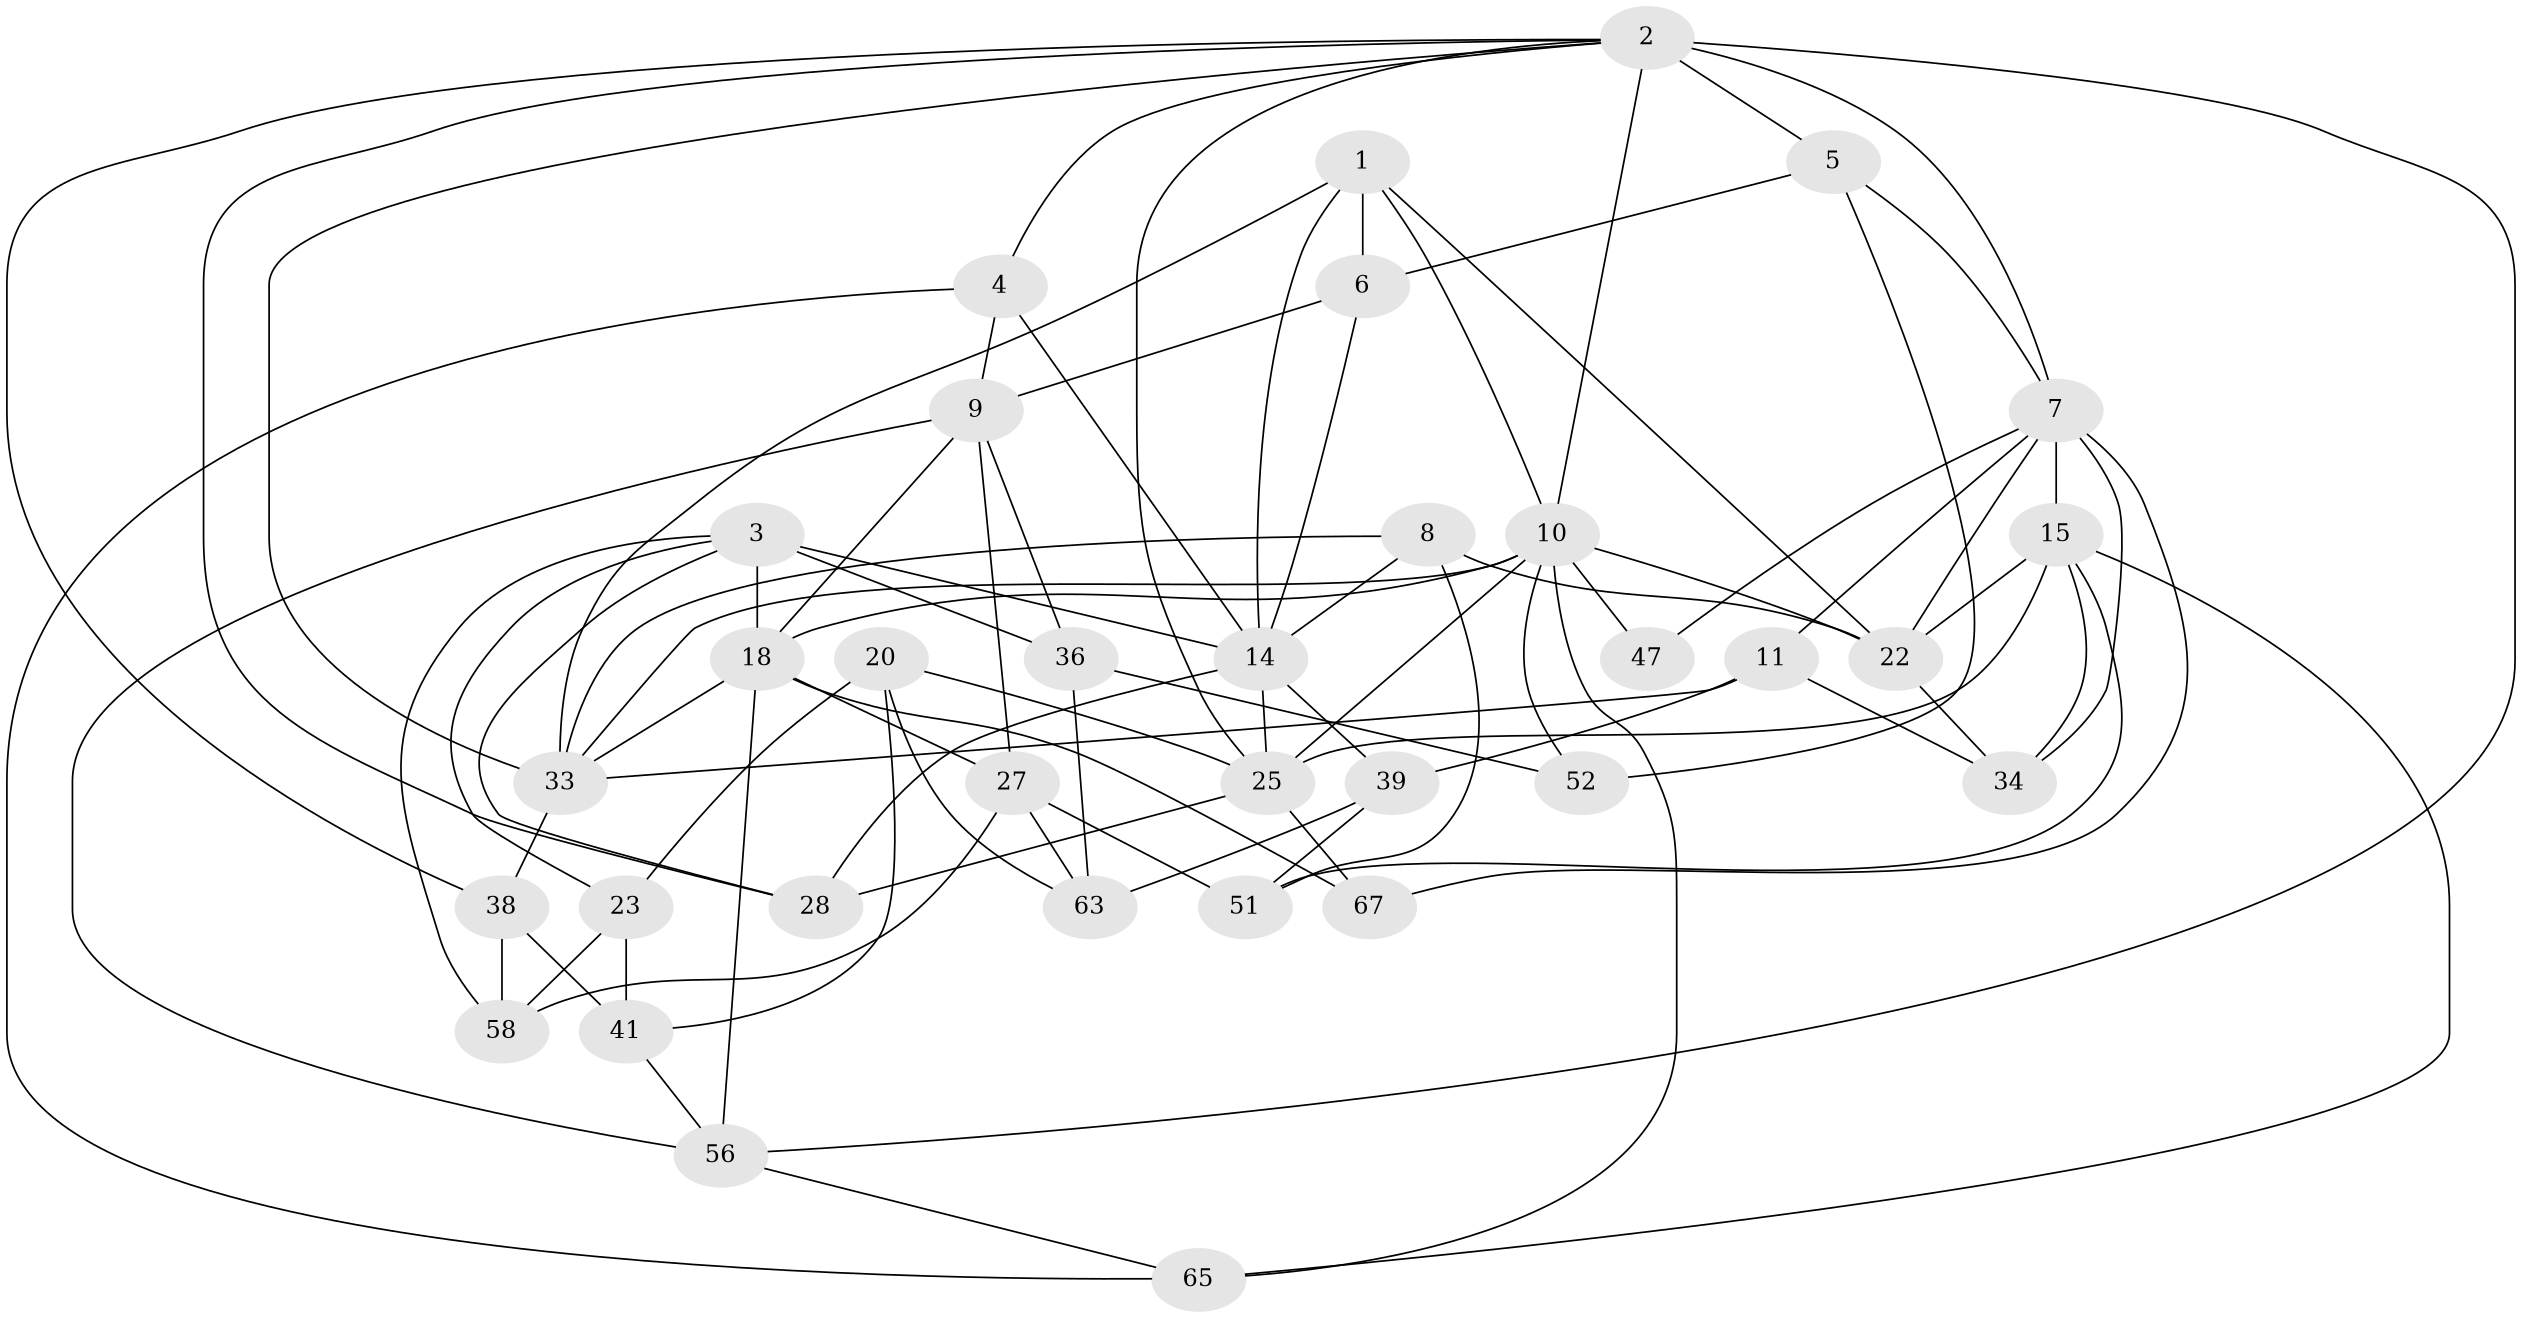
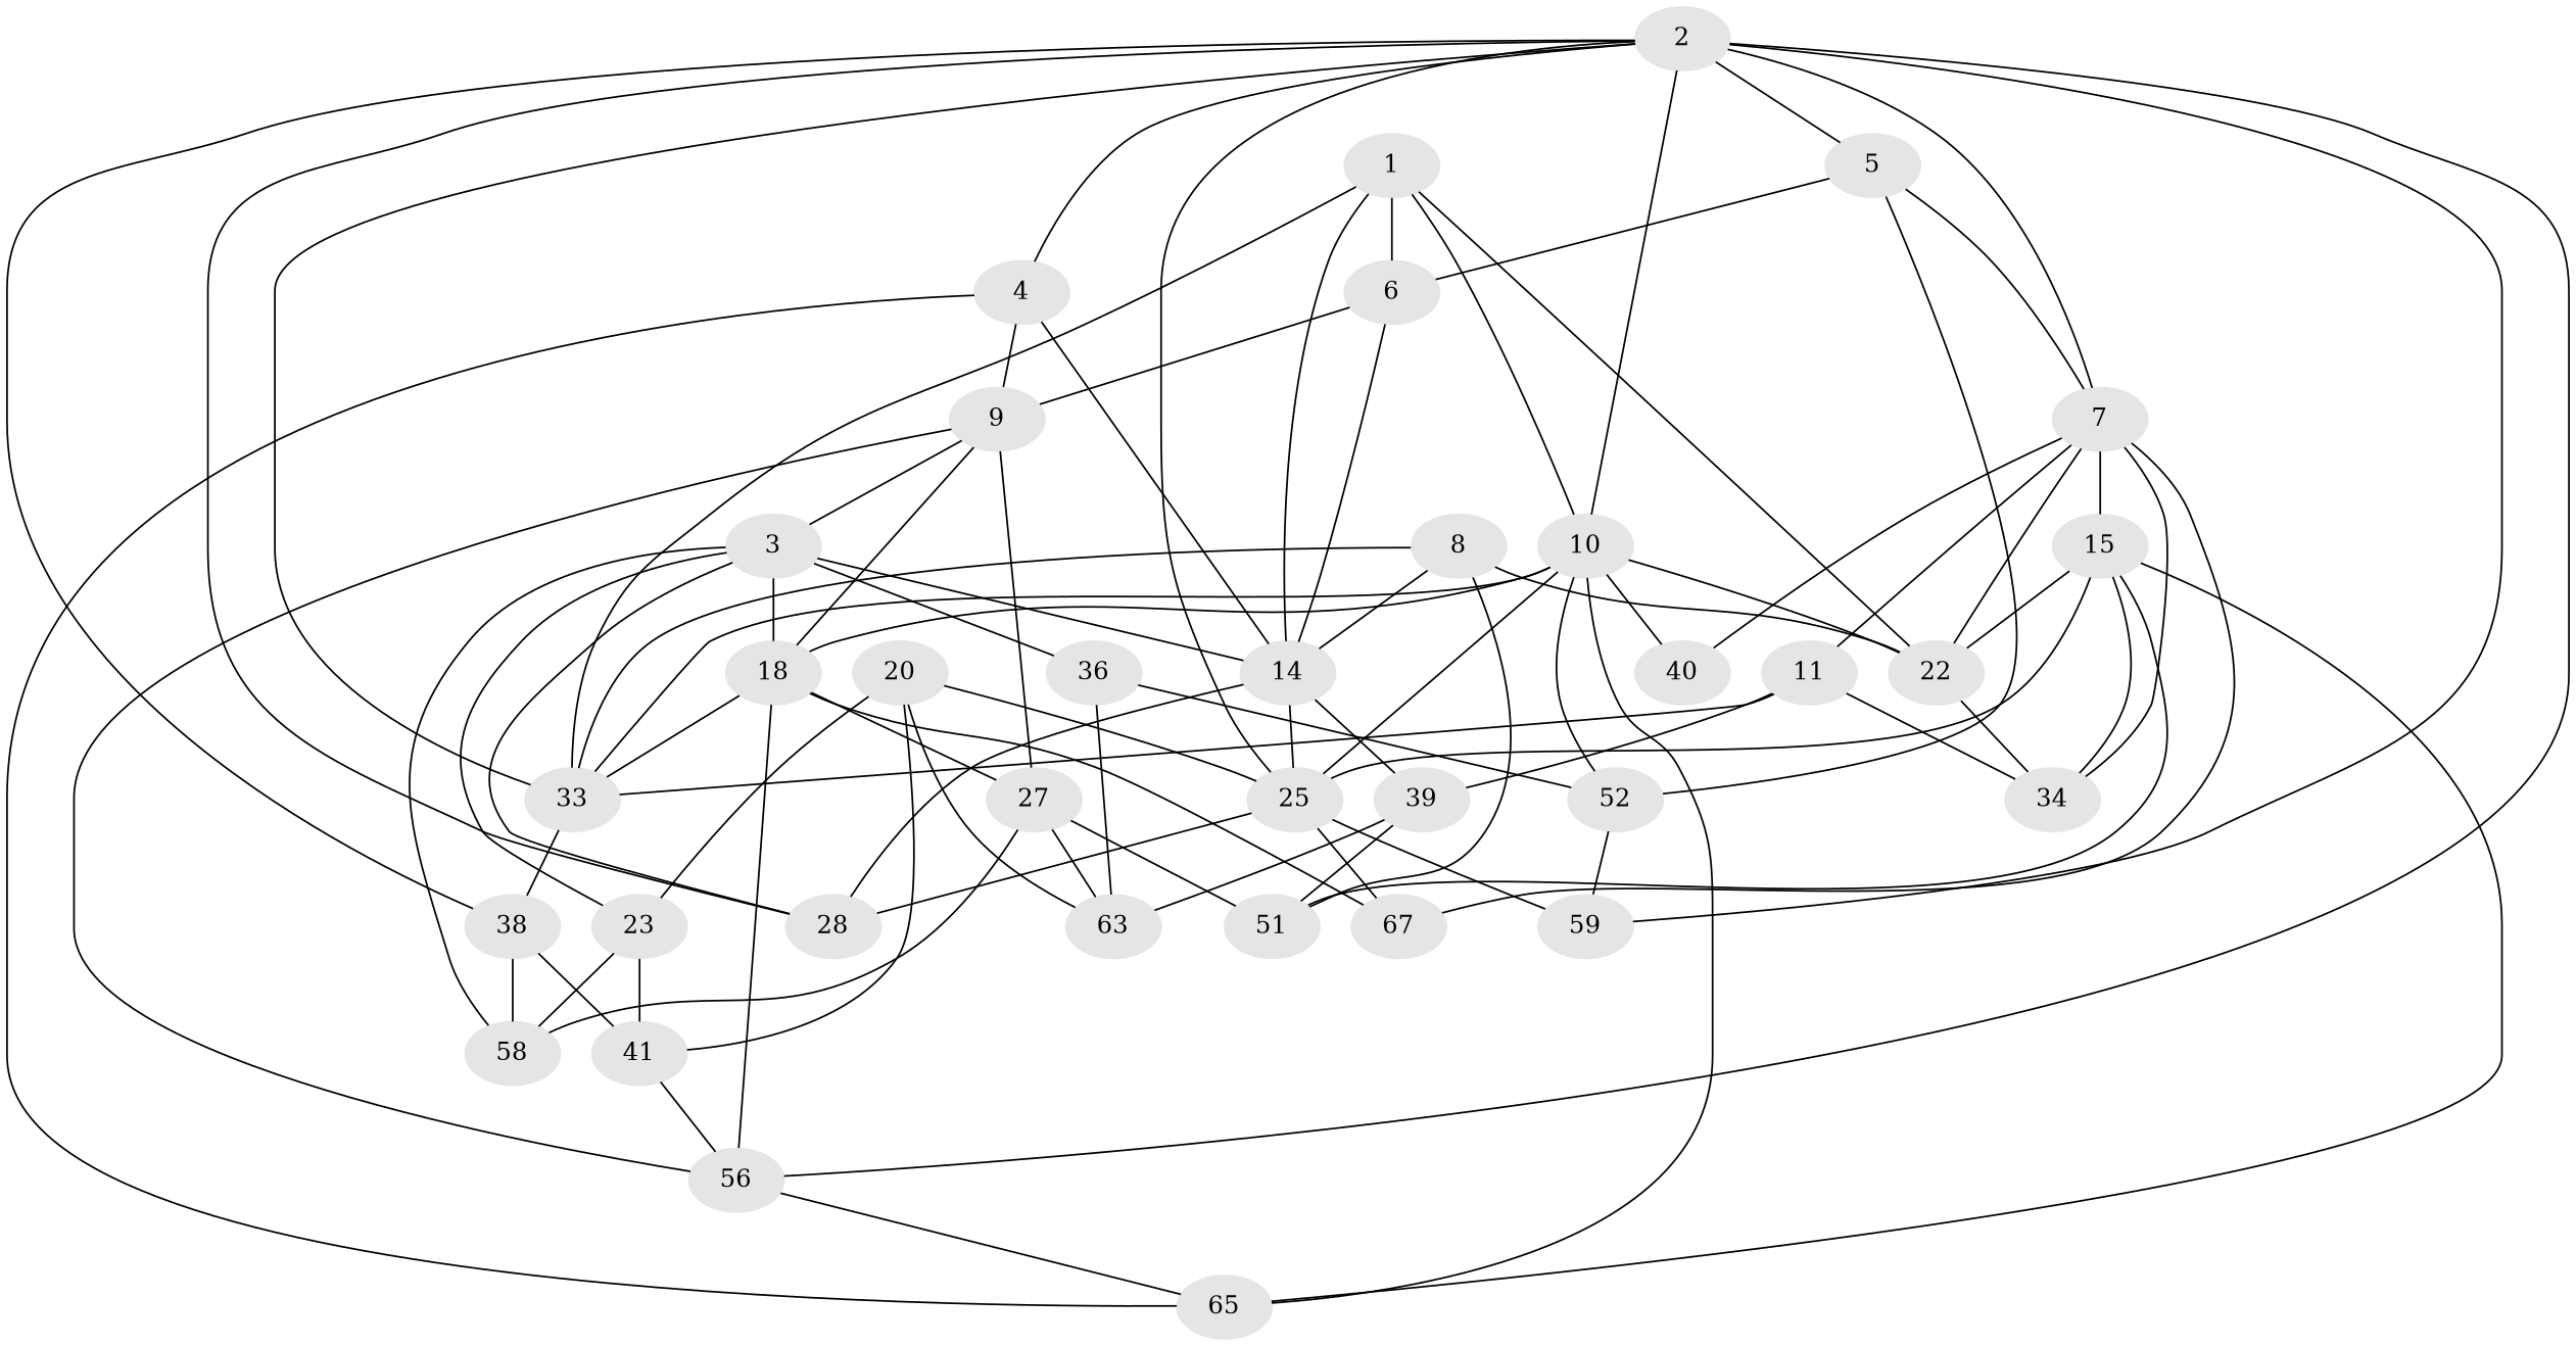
  graph {
    node [color=gray90 style=filled]
    1 [super="+17+66"]
    6 [super="+13"]
    10 [super="+30+21"]
    14 [super="+49+37"]
    22 [super="+24"]
    33 [super="+48+60"]
    9 [super="+16+31"]
    18 [super="+19+40"]
    25 [super="+62+29"]
    65
    52
-   47
+   47 [label=40]
    28
    39
    34
    38
    2 [super="+53+64+26"]
    4
    5
    7 [super="+46+55+61+68"]
    56 [super="+57"]
+   59
    11
    15 [super="+43+44"]
    67
    27 [super="+70"]
    58
    41
    3 [super="+12"]
    23
    36
    63
    51
    8 [super="+45"]
    20
    1 -- 6 [weight=2]
    1 -- 10
    1 -- 14
    1 -- 22
    1 -- 33
    6 -- 14
    6 -- 9 [weight=2]
    10 -- 22 [weight=2]
    10 -- 33
    10 -- 18 [weight=2]
    10 -- 25
    10 -- 65
    10 -- 52
    10 -- 47 [weight=2]
    14 -- 25
    14 -- 28
    14 -- 39
    22 -- 34
    33 -- 38
    9 -- 18
    9 -- 56
    9 -- 27 [weight=2]
-   9 -- 36
+   9 -- 3
    18 -- 33
    18 -- 56 [weight=2]
    18 -- 67
    18 -- 27
    25 -- 28
+   25 -- 59 [weight=2]
    25 -- 67 [weight=2]
+   52 -- 59
    39 -- 63
    39 -- 51
    38 -- 58
    38 -- 41
    2 -- 10
    2 -- 33
    2 -- 25
    2 -- 28
    2 -- 38
    2 -- 4
    2 -- 5
    2 -- 7 [weight=2]
    2 -- 56
+   2 -- 59
    4 -- 14
    4 -- 9
    4 -- 65
    5 -- 6
    5 -- 52
    5 -- 7
    7 -- 22
    7 -- 47 [weight=2]
    7 -- 34
    7 -- 11
    7 -- 15 [weight=3]
    7 -- 67
    56 -- 65
    11 -- 33
    11 -- 39
    11 -- 34
    15 -- 22
    15 -- 25
    15 -- 65
    15 -- 34
    15 -- 51
    27 -- 58
    27 -- 63
    27 -- 51
    41 -- 56
    3 -- 14
    3 -- 18
    3 -- 28
    3 -- 58
    3 -- 23
    3 -- 36
    23 -- 58
    23 -- 41
    36 -- 52
    36 -- 63
    8 -- 14
    8 -- 22 [weight=2]
    8 -- 33 [weight=2]
    8 -- 51
    20 -- 25
    20 -- 41
    20 -- 23
    20 -- 63
  }
